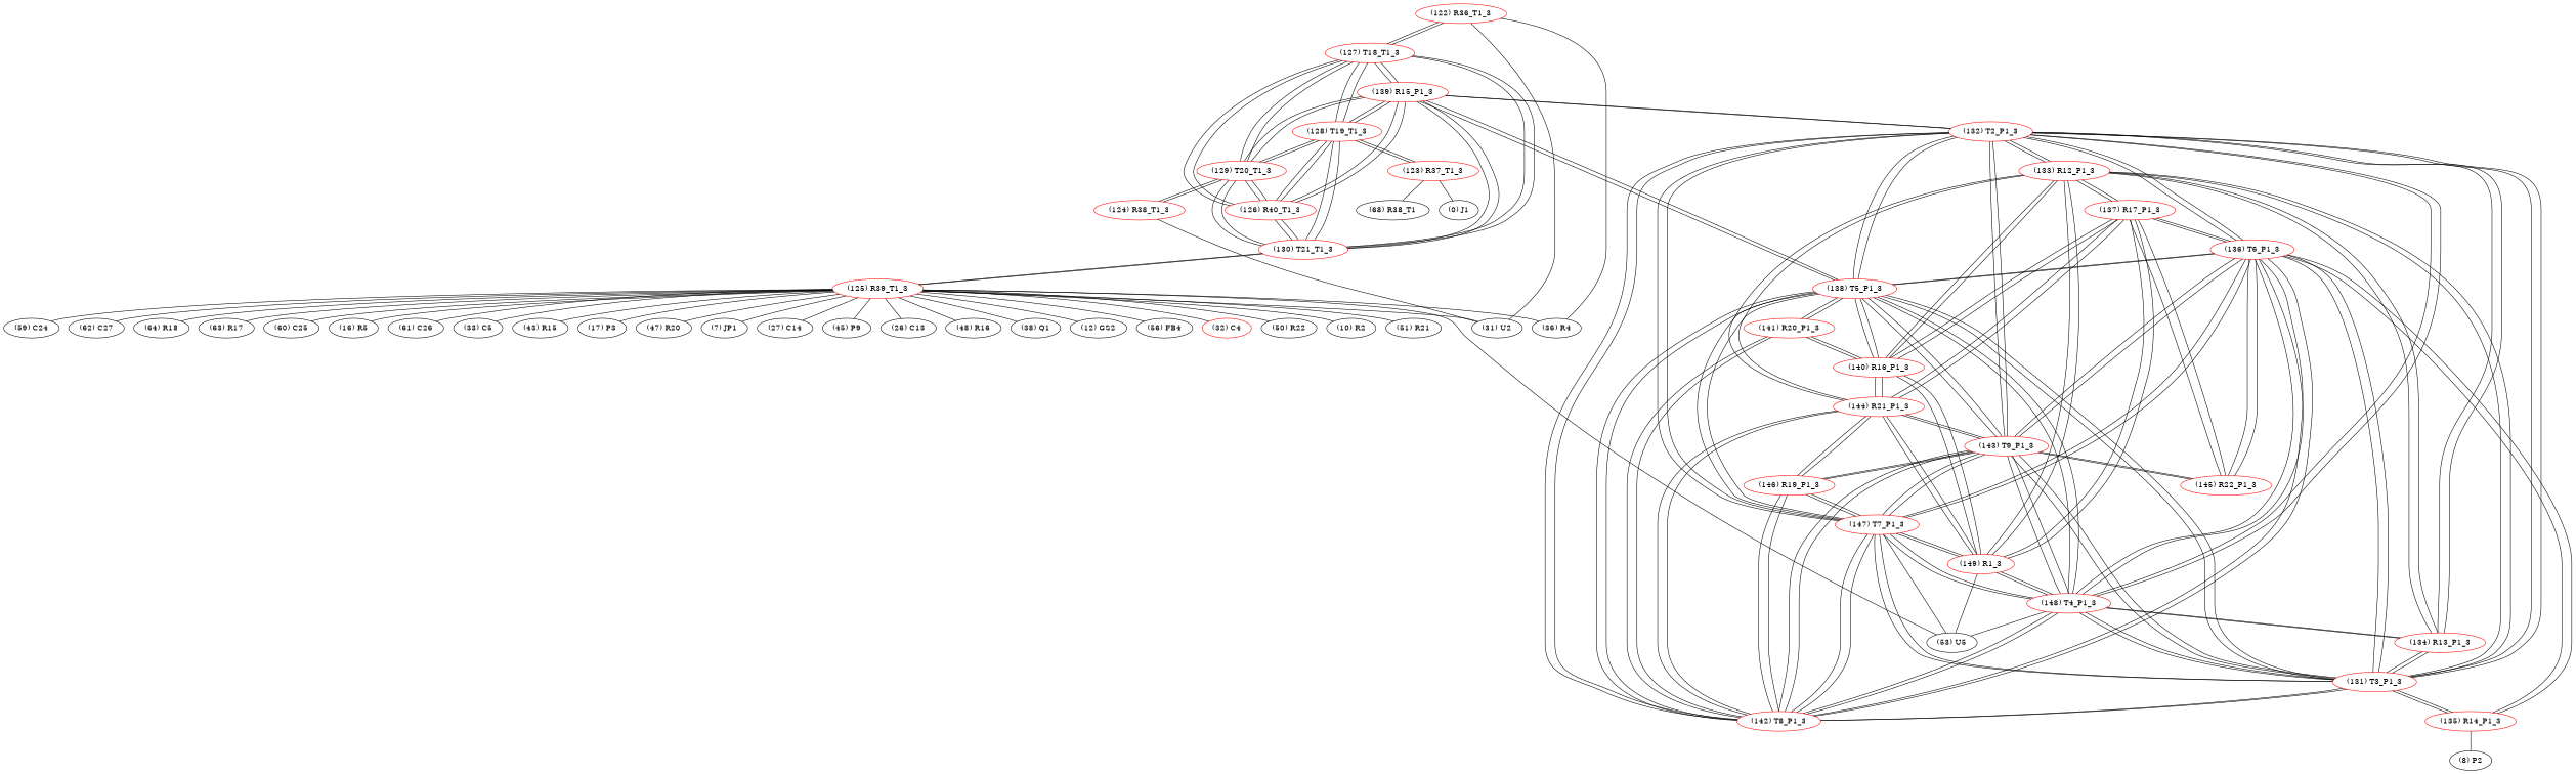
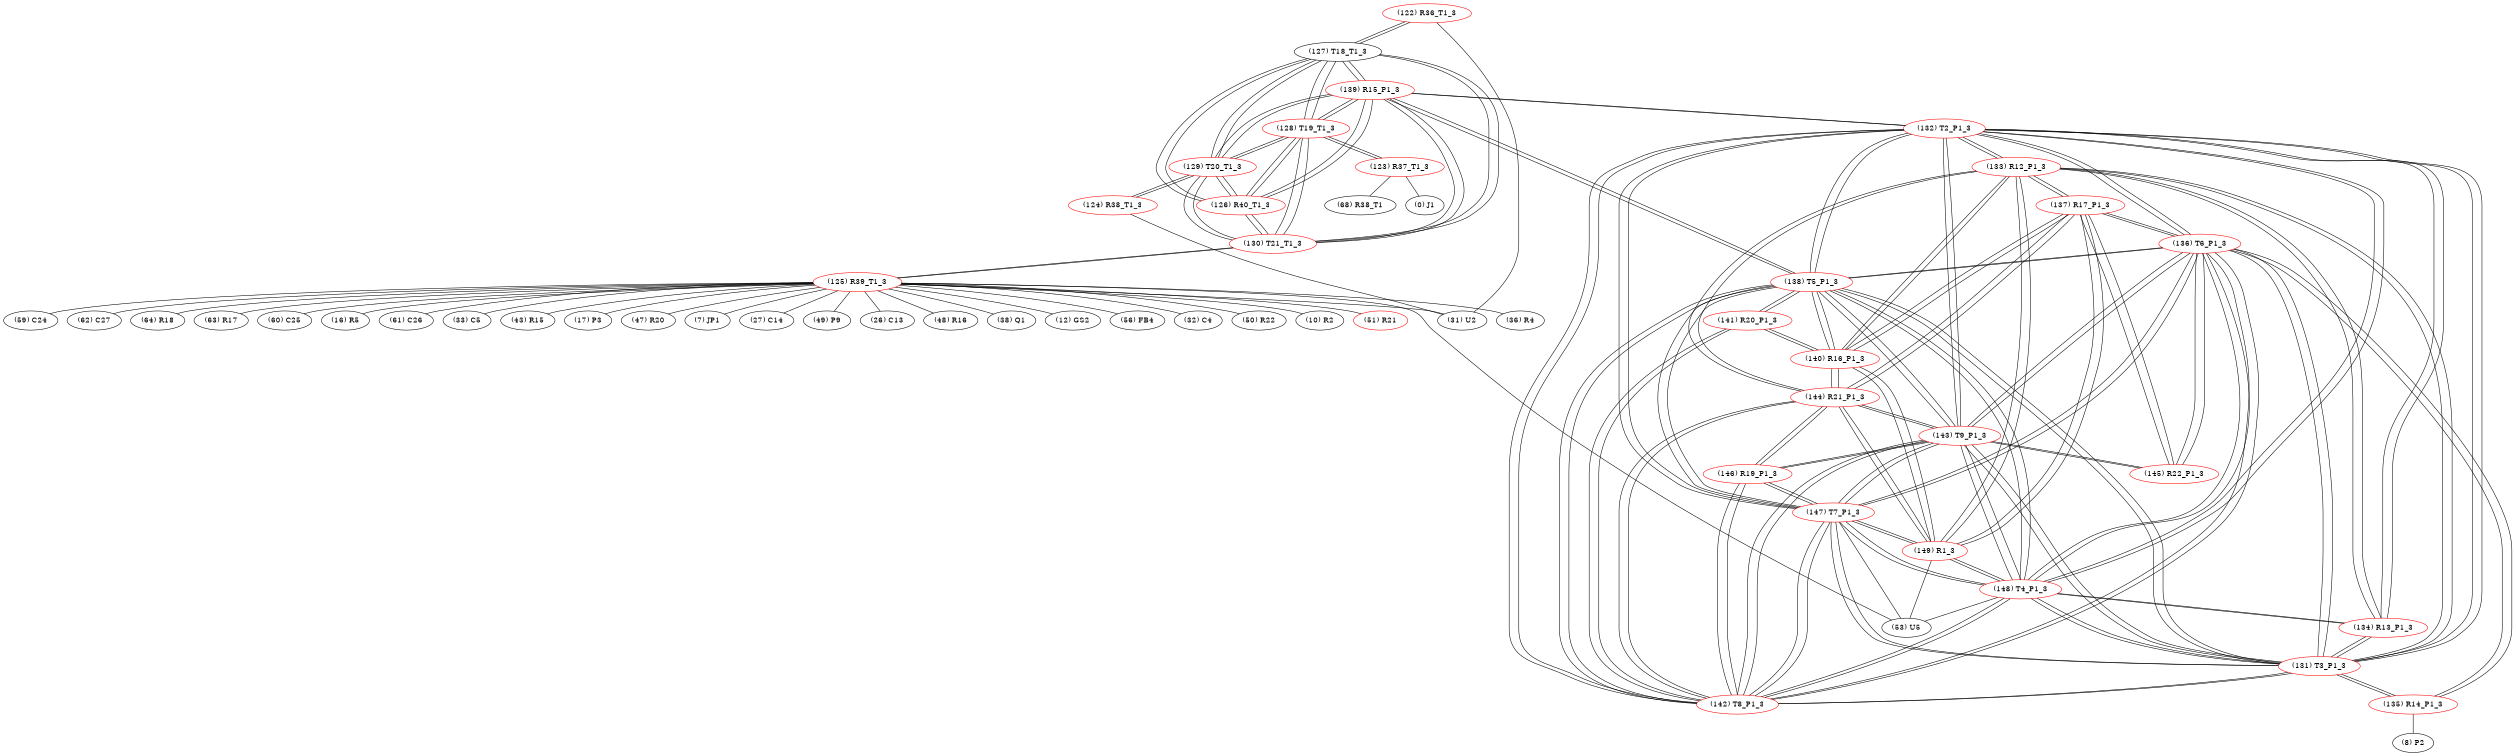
  graph {
    n1 [color=red label="(122) R36_T1_3"]
    n2 [label="(31) U2"]
    n3 [label="(36) R4"]
-   n4 [color=red label="(127) T18_T1_3"]
+   n4 [color=black label="(127) T18_T1_3"]
    n5 [color=red label="(128) T19_T1_3"]
    n6 [color=red label="(129) T20_T1_3"]
    n7 [color=red label="(130) T21_T1_3"]
    n8 [color=red label="(126) R40_T1_3"]
    n9 [color=red label="(139) R15_P1_3"]
    n10 [color=red label="(123) R37_T1_3"]
    n11 [color=red label="(124) R38_T1_3"]
    n12 [color=red label="(125) R39_T1_3"]
    n13 [color=red label="(138) T5_P1_3"]
    n14 [color=red label="(132) T2_P1_3"]
    n15 [label="(0) J1"]
    n16 [label="(68) R38_T1"]
    n17 [label="(50) R22"]
    n18 [label="(10) R2"]
-   n19 [label="(51) R21"]
+   n19 [label="(51) R21" color=red]
    n20 [label="(53) U5"]
    n21 [label="(59) C24"]
    n22 [label="(62) C27"]
    n23 [label="(64) R18"]
    n24 [label="(63) R17"]
    n25 [label="(60) C25"]
    n26 [label="(16) R5"]
    n27 [label="(61) C26"]
    n28 [label="(33) C5"]
    n29 [label="(43) R15"]
    n30 [label="(17) P3"]
    n31 [label="(47) R20"]
    n32 [label="(7) JP1"]
    n33 [label="(27) C14"]
-   n34 [label="(45) P9"]
+   n34 [label="(49) P9"]
    n35 [label="(26) C13"]
    n36 [label="(48) R16"]
    n37 [label="(38) Q1"]
    n38 [label="(12) GS2"]
    n39 [label="(56) FB4"]
-   n40 [label="(32) C4" color=red]
+   n40 [label="(32) C4"]
    n41 [color=red label="(131) T3_P1_3"]
    n42 [color=red label="(148) T4_P1_3"]
    n43 [color=red label="(147) T7_P1_3"]
    n44 [color=red label="(143) T9_P1_3"]
    n45 [color=red label="(142) T8_P1_3"]
    n46 [color=red label="(136) T6_P1_3"]
    n47 [color=red label="(140) R16_P1_3"]
    n48 [color=red label="(141) R20_P1_3"]
    n49 [color=red label="(134) R13_P1_3"]
    n50 [color=red label="(133) R12_P1_3"]
    n51 [color=red label="(135) R14_P1_3"]
    n52 [color=red label="(149) R1_3"]
    n53 [color=red label="(146) R19_P1_3"]
    n54 [color=red label="(144) R21_P1_3"]
    n55 [color=red label="(145) R22_P1_3"]
    n56 [color=red label="(137) R17_P1_3"]
    n57 [label="(8) P2"]
    n1 -- n2
-   n1 -- n3
    n1 -- n4
    n4 -- n1
    n4 -- n5
    n4 -- n6
    n4 -- n7
    n4 -- n8
    n4 -- n9
    n5 -- n4
    n5 -- n6
    n5 -- n7
    n5 -- n8
    n5 -- n9
    n5 -- n10
    n6 -- n4
    n6 -- n5
    n6 -- n7
    n6 -- n8
    n6 -- n9
    n6 -- n11
    n7 -- n4
    n7 -- n5
    n7 -- n6
    n7 -- n8
    n7 -- n9
    n7 -- n12
    n8 -- n4
    n8 -- n5
    n8 -- n6
    n8 -- n7
    n8 -- n9
    n9 -- n4
    n9 -- n5
    n9 -- n6
    n9 -- n7
    n9 -- n8
    n9 -- n13
    n9 -- n14
    n10 -- n5
    n10 -- n15
    n10 -- n16
    n11 -- n2
    n11 -- n6
    n12 -- n2
    n12 -- n3
    n12 -- n7
    n12 -- n17
    n12 -- n18
    n12 -- n19
    n12 -- n20
    n12 -- n21
    n12 -- n22
    n12 -- n23
    n12 -- n24
    n12 -- n25
    n12 -- n26
    n12 -- n27
    n12 -- n28
    n12 -- n29
    n12 -- n30
    n12 -- n31
    n12 -- n32
    n12 -- n33
    n12 -- n34
    n12 -- n35
    n12 -- n36
    n12 -- n37
    n12 -- n38
    n12 -- n39
    n12 -- n40
    n13 -- n9
    n13 -- n14
    n13 -- n41
    n13 -- n42
    n13 -- n43
    n13 -- n44
    n13 -- n45
    n13 -- n46
    n13 -- n47
    n13 -- n48
    n14 -- n9
    n14 -- n13
    n14 -- n41
    n14 -- n42
    n14 -- n43
    n14 -- n44
    n14 -- n45
    n14 -- n46
    n14 -- n49
    n14 -- n50
    n41 -- n13
    n41 -- n14
    n41 -- n42
    n41 -- n43
    n41 -- n44
    n41 -- n45
    n41 -- n46
    n41 -- n49
    n41 -- n50
    n41 -- n51
    n42 -- n13
    n42 -- n14
    n42 -- n20
    n42 -- n41
    n42 -- n43
    n42 -- n44
    n42 -- n45
    n42 -- n46
    n42 -- n49
    n42 -- n52
    n43 -- n13
    n43 -- n14
    n43 -- n20
    n43 -- n41
    n43 -- n42
    n43 -- n44
    n43 -- n45
    n43 -- n46
    n43 -- n52
    n43 -- n53
    n44 -- n13
    n44 -- n14
    n44 -- n41
    n44 -- n42
    n44 -- n43
    n44 -- n45
    n44 -- n46
    n44 -- n53
    n44 -- n54
    n44 -- n55
    n45 -- n13
    n45 -- n14
    n45 -- n41
    n45 -- n42
    n45 -- n43
    n45 -- n44
    n45 -- n46
    n45 -- n48
    n45 -- n53
    n45 -- n54
    n46 -- n13
    n46 -- n14
    n46 -- n41
    n46 -- n42
    n46 -- n43
    n46 -- n44
    n46 -- n45
    n46 -- n51
    n46 -- n55
    n46 -- n56
    n47 -- n13
    n47 -- n48
    n47 -- n50
    n47 -- n52
    n47 -- n54
    n47 -- n56
    n48 -- n13
    n48 -- n45
    n48 -- n47
    n49 -- n14
    n49 -- n41
    n49 -- n42
    n49 -- n50
    n50 -- n14
    n50 -- n41
    n50 -- n47
    n50 -- n49
    n50 -- n52
    n50 -- n54
    n50 -- n56
    n51 -- n41
    n51 -- n46
    n51 -- n57
    n52 -- n20
    n52 -- n42
    n52 -- n43
    n52 -- n47
    n52 -- n50
    n52 -- n54
    n52 -- n56
    n53 -- n43
    n53 -- n44
    n53 -- n45
    n53 -- n54
    n54 -- n44
    n54 -- n45
    n54 -- n47
    n54 -- n50
    n54 -- n52
    n54 -- n53
    n54 -- n56
    n55 -- n44
    n55 -- n46
    n55 -- n56
    n56 -- n46
    n56 -- n47
    n56 -- n50
    n56 -- n52
    n56 -- n54
    n56 -- n55
  }
